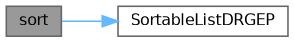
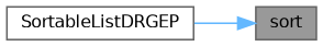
  digraph {
    rankdir=RL
    node [fontname=Helvetica fontsize=10 shape=box style=filled]
    n1 [color=gray40 fillcolor=grey60 fontcolor=black height=0.2 label=sort width=0.4]
    n2 [color=grey40 fillcolor=white height=0.2 label=SortableListDRGEP width=0.4]
-   n2 -> n1 [color=steelblue1 dir=back fontname=Helvetica fontsize=10 labelfontname=Helvetica labelfontsize=10 style=solid]
+   n1 -> n2 [color=steelblue1 dir=back fontname=Helvetica fontsize=10 labelfontname=Helvetica labelfontsize=10 style=solid]
  }
